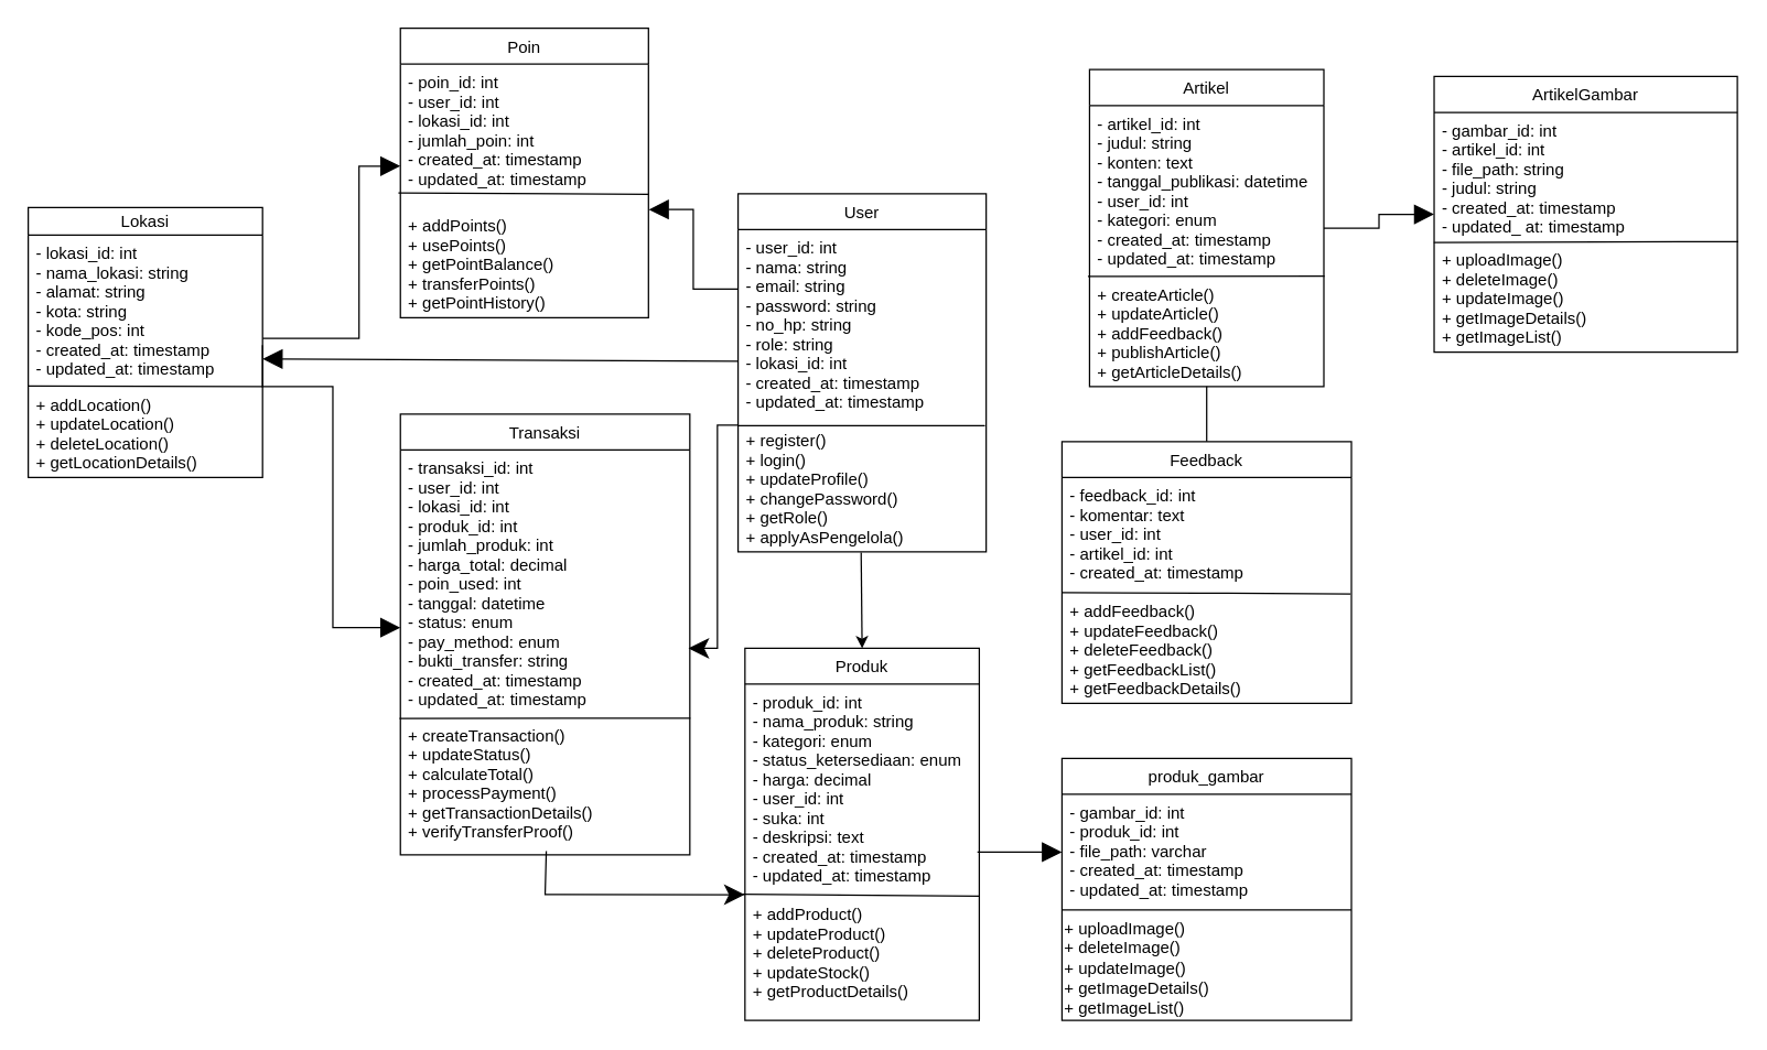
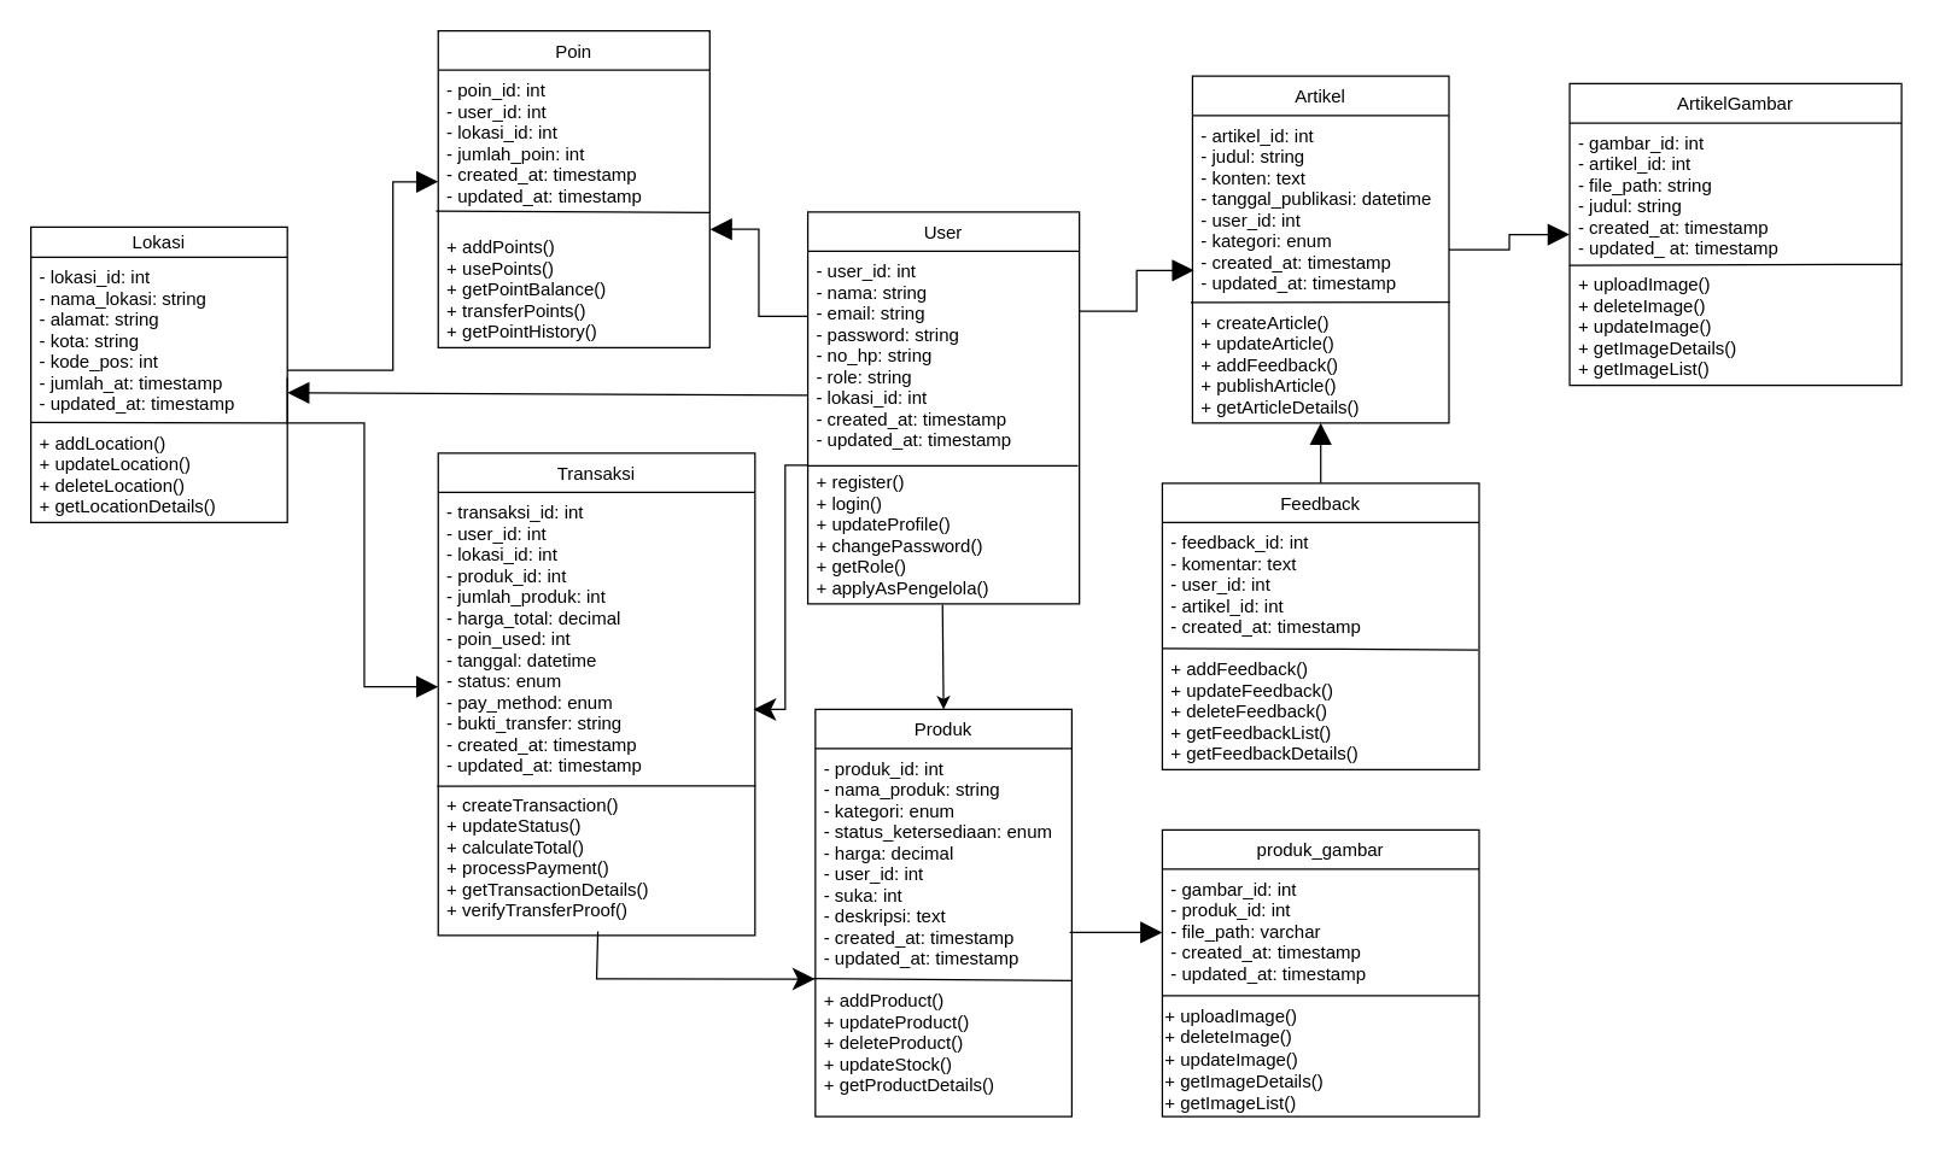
  <mxCell id="0" />
  <mxCell id="1" parent="0" />
  <mxCell id="2" value="Lokasi" style="swimlane;fontStyle=0;childLayout=stackLayout;horizontal=1;startSize=20;horizontalStack=0;resizeParent=1;resizeParentMax=0;resizeLast=0;collapsible=1;marginBottom=0;" parent="1" vertex="1"><mxGeometry x="20" y="150" width="170" height="196" as="geometry" /></mxCell>
- <mxCell id="3" value="- lokasi_id: int&#10;- nama_lokasi: string&#10;- alamat: string&#10;- kota: string&#10;- kode_pos: int&#10;- created_at: timestamp&#10;- updated_at: timestamp" style="text;strokeColor=none;fillColor=none;align=left;verticalAlign=top;spacingLeft=4;spacingRight=4;overflow=hidden;rotatable=0;points=[[0,0.5],[1,0.5]];portConstraint=eastwest;" parent="2" vertex="1"><mxGeometry y="20" width="170" height="110" as="geometry" /></mxCell>
+ <mxCell id="3" value="- lokasi_id: int&#10;- nama_lokasi: string&#10;- alamat: string&#10;- kota: string&#10;- kode_pos: int&#10;- jumlah_at: timestamp&#10;- updated_at: timestamp" style="text;strokeColor=none;fillColor=none;align=left;verticalAlign=top;spacingLeft=4;spacingRight=4;overflow=hidden;rotatable=0;points=[[0,0.5],[1,0.5]];portConstraint=eastwest;" parent="2" vertex="1"><mxGeometry y="20" width="170" height="110" as="geometry" /></mxCell>
  <mxCell id="4" value="" style="endArrow=none;html=1;exitX=0.001;exitY=-0.006;exitDx=0;exitDy=0;exitPerimeter=0;" parent="2" source="5" edge="1"><mxGeometry width="50" height="50" relative="1" as="geometry"><mxPoint y="123.52" as="sourcePoint" /><mxPoint x="170" y="130" as="targetPoint" /></mxGeometry></mxCell>
  <mxCell id="5" value="+ addLocation() &#10;+ updateLocation() &#10;+ deleteLocation() &#10;+ getLocationDetails()" style="text;strokeColor=none;fillColor=none;align=left;verticalAlign=top;spacingLeft=4;spacingRight=4;overflow=hidden;rotatable=0;points=[[0,0.5],[1,0.5]];portConstraint=eastwest;" parent="2" vertex="1"><mxGeometry y="130" width="170" height="66" as="geometry" /></mxCell>
  <mxCell id="6" value="Artikel" style="swimlane;fontStyle=0;childLayout=stackLayout;horizontal=1;startSize=26;horizontalStack=0;resizeParent=1;resizeParentMax=0;resizeLast=0;collapsible=1;marginBottom=0;" parent="1" vertex="1"><mxGeometry x="790" y="50" width="170" height="230" as="geometry" /></mxCell>
  <mxCell id="7" value="- artikel_id: int&#10;- judul: string&#10;- konten: text&#10;- tanggal_publikasi: datetime&#10;- user_id: int&#10;- kategori: enum&#10;- created_at: timestamp&#10;- updated_at: timestamp" style="text;strokeColor=none;fillColor=none;align=left;verticalAlign=top;spacingLeft=4;spacingRight=4;overflow=hidden;rotatable=0;points=[[0,0.5],[1,0.5]];portConstraint=eastwest;" parent="6" vertex="1"><mxGeometry y="26" width="170" height="124" as="geometry" /></mxCell>
  <mxCell id="8" value="" style="endArrow=none;html=1;entryX=1.003;entryY=-0.003;entryDx=0;entryDy=0;entryPerimeter=0;exitX=-0.007;exitY=1.001;exitDx=0;exitDy=0;exitPerimeter=0;" parent="6" source="7" target="9" edge="1"><mxGeometry width="50" height="50" relative="1" as="geometry"><mxPoint y="110" as="sourcePoint" /><mxPoint x="50" y="110" as="targetPoint" /></mxGeometry></mxCell>
  <mxCell id="9" value="+ createArticle() &#10;+ updateArticle() &#10;+ addFeedback() &#10;+ publishArticle() &#10;+ getArticleDetails()" style="text;strokeColor=none;fillColor=none;align=left;verticalAlign=top;spacingLeft=4;spacingRight=4;overflow=hidden;rotatable=0;points=[[0,0.5],[1,0.5]];portConstraint=eastwest;" parent="6" vertex="1"><mxGeometry y="150" width="170" height="80" as="geometry" /></mxCell>
  <mxCell id="10" style="edgeStyle=orthogonalEdgeStyle;html=1;exitX=0.992;exitY=0.792;exitDx=0;exitDy=0;endArrow=block;endFill=1;endSize=12;exitPerimeter=0;rounded=0;curved=0;" parent="1" source="12" target="43" edge="1"><mxGeometry relative="1" as="geometry" /></mxCell>
  <mxCell id="11" value="Produk" style="swimlane;fontStyle=0;childLayout=stackLayout;horizontal=1;startSize=26;horizontalStack=0;resizeParent=1;resizeParentMax=0;resizeLast=0;collapsible=1;marginBottom=0;" parent="1" vertex="1"><mxGeometry x="540" y="470" width="170" height="270" as="geometry" /></mxCell>
  <mxCell id="12" value="- produk_id: int&#10;- nama_produk: string&#10;- kategori: enum&#10;- status_ketersediaan: enum&#10;- harga: decimal&#10;- user_id: int&#10;- suka: int&#10;- deskripsi: text&#10;- created_at: timestamp&#10;- updated_at: timestamp" style="text;strokeColor=none;fillColor=none;align=left;verticalAlign=top;spacingLeft=4;spacingRight=4;overflow=hidden;rotatable=0;points=[[0,0.5],[1,0.5]];portConstraint=eastwest;" parent="11" vertex="1"><mxGeometry y="26" width="170" height="154" as="geometry" /></mxCell>
  <mxCell id="13" value="" style="endArrow=none;html=1;entryX=1;entryY=-0.001;entryDx=0;entryDy=0;entryPerimeter=0;exitX=-0.011;exitY=0.99;exitDx=0;exitDy=0;exitPerimeter=0;" parent="11" source="12" target="14" edge="1"><mxGeometry width="50" height="50" relative="1" as="geometry"><mxPoint y="120" as="sourcePoint" /><mxPoint x="175" y="120" as="targetPoint" /></mxGeometry></mxCell>
  <mxCell id="14" value="+ addProduct() &#10;+ updateProduct() &#10;+ deleteProduct() &#10;+ updateStock() &#10;+ getProductDetails()" style="text;strokeColor=none;fillColor=none;align=left;verticalAlign=top;spacingLeft=4;spacingRight=4;overflow=hidden;rotatable=0;points=[[0,0.5],[1,0.5]];portConstraint=eastwest;" parent="11" vertex="1"><mxGeometry y="180" width="170" height="90" as="geometry" /></mxCell>
  <mxCell id="15" value="Transaksi" style="swimlane;fontStyle=0;childLayout=stackLayout;horizontal=1;startSize=26;horizontalStack=0;resizeParent=1;resizeParentMax=0;resizeLast=0;collapsible=1;marginBottom=0;" parent="1" vertex="1"><mxGeometry x="290" y="300" width="210" height="320" as="geometry" /></mxCell>
  <mxCell id="16" value="- transaksi_id: int&#10;- user_id: int&#10;- lokasi_id: int&#10;- produk_id: int&#10;- jumlah_produk: int&#10;- harga_total: decimal&#10;- poin_used: int&#10;- tanggal: datetime&#10;- status: enum&#10;- pay_method: enum&#10;- bukti_transfer: string&#10;- created_at: timestamp&#10;- updated_at: timestamp" style="text;strokeColor=none;fillColor=none;align=left;verticalAlign=top;spacingLeft=4;spacingRight=4;overflow=hidden;rotatable=0;points=[[0,0.5],[1,0.5]];portConstraint=eastwest;" parent="15" vertex="1"><mxGeometry y="26" width="210" height="194" as="geometry" /></mxCell>
  <mxCell id="17" value="" style="endArrow=none;html=1;entryX=1.002;entryY=1.004;entryDx=0;entryDy=0;entryPerimeter=0;exitX=-0.003;exitY=0.009;exitDx=0;exitDy=0;exitPerimeter=0;" parent="15" source="18" target="16" edge="1"><mxGeometry width="50" height="50" relative="1" as="geometry"><mxPoint y="160" as="sourcePoint" /><mxPoint x="170.34" y="150" as="targetPoint" /></mxGeometry></mxCell>
  <mxCell id="18" value="+ createTransaction() &#10;+ updateStatus() &#10;+ calculateTotal()&#10;+ processPayment()&#10;+ getTransactionDetails()&#10;+ verifyTransferProof()" style="text;strokeColor=none;fillColor=none;align=left;verticalAlign=top;spacingLeft=4;spacingRight=4;overflow=hidden;rotatable=0;points=[[0,0.5],[1,0.5]];portConstraint=eastwest;" parent="15" vertex="1"><mxGeometry y="220" width="210" height="100" as="geometry" /></mxCell>
  <mxCell id="19" value="Poin" style="swimlane;fontStyle=0;childLayout=stackLayout;horizontal=1;startSize=26;horizontalStack=0;resizeParent=1;resizeParentMax=0;resizeLast=0;collapsible=1;marginBottom=0;" parent="1" vertex="1"><mxGeometry x="290" y="20" width="180" height="210" as="geometry" /></mxCell>
  <mxCell id="20" value="- poin_id: int&#10;- user_id: int&#10;- lokasi_id: int&#10;- jumlah_poin: int&#10;- created_at: timestamp&#10;- updated_at: timestamp" style="text;strokeColor=none;fillColor=none;align=left;verticalAlign=top;spacingLeft=4;spacingRight=4;overflow=hidden;rotatable=0;points=[[0,0.5],[1,0.5]];portConstraint=eastwest;" parent="19" vertex="1"><mxGeometry y="26" width="180" height="104" as="geometry" /></mxCell>
  <mxCell id="21" value="" style="endArrow=none;html=1;entryX=1.002;entryY=0.908;entryDx=0;entryDy=0;entryPerimeter=0;exitX=-0.008;exitY=0.899;exitDx=0;exitDy=0;exitPerimeter=0;" parent="19" source="20" target="20" edge="1"><mxGeometry width="50" height="50" relative="1" as="geometry"><mxPoint y="100" as="sourcePoint" /><mxPoint x="180" y="100" as="targetPoint" /></mxGeometry></mxCell>
  <mxCell id="22" value="+ addPoints() &#10;+ usePoints() &#10;+ getPointBalance()&#10;+ transferPoints() &#10;+ getPointHistory()" style="text;strokeColor=none;fillColor=none;align=left;verticalAlign=top;spacingLeft=4;spacingRight=4;overflow=hidden;rotatable=0;points=[[0,0.5],[1,0.5]];portConstraint=eastwest;" parent="19" vertex="1"><mxGeometry y="130" width="180" height="80" as="geometry" /></mxCell>
  <mxCell id="23" value="Feedback" style="swimlane;fontStyle=0;childLayout=stackLayout;horizontal=1;startSize=26;horizontalStack=0;resizeParent=1;resizeParentMax=0;resizeLast=0;collapsible=1;marginBottom=0;" parent="1" vertex="1"><mxGeometry x="770" y="320" width="210" height="190" as="geometry" /></mxCell>
  <mxCell id="24" value="- feedback_id: int&#10;- komentar: text&#10;- user_id: int&#10;- artikel_id: int&#10;- created_at: timestamp" style="text;strokeColor=none;fillColor=none;align=left;verticalAlign=top;spacingLeft=4;spacingRight=4;overflow=hidden;rotatable=0;points=[[0,0.5],[1,0.5]];portConstraint=eastwest;" parent="23" vertex="1"><mxGeometry y="26" width="210" height="84" as="geometry" /></mxCell>
  <mxCell id="25" value="" style="endArrow=none;html=1;exitX=0;exitY=0.996;exitDx=0;exitDy=0;exitPerimeter=0;entryX=0.997;entryY=1.006;entryDx=0;entryDy=0;entryPerimeter=0;" parent="23" source="24" target="24" edge="1"><mxGeometry width="50" height="50" relative="1" as="geometry"><mxPoint y="100" as="sourcePoint" /><mxPoint x="210" y="100" as="targetPoint" /><Array as="points"><mxPoint x="110" y="110" /></Array></mxGeometry></mxCell>
  <mxCell id="26" value="+ addFeedback() &#10;+ updateFeedback() &#10;+ deleteFeedback() &#10;+ getFeedbackList()&#10;+ getFeedbackDetails()" style="text;strokeColor=none;fillColor=none;align=left;verticalAlign=top;spacingLeft=4;spacingRight=4;overflow=hidden;rotatable=0;points=[[0,0.5],[1,0.5]];portConstraint=eastwest;" parent="23" vertex="1"><mxGeometry y="110" width="210" height="80" as="geometry" /></mxCell>
  <mxCell id="27" value="ArtikelGambar" style="swimlane;fontStyle=0;childLayout=stackLayout;horizontal=1;startSize=26;horizontalStack=0;resizeParent=1;resizeParentMax=0;resizeLast=0;collapsible=1;marginBottom=0;" parent="1" vertex="1"><mxGeometry x="1040" y="55" width="220" height="200" as="geometry" /></mxCell>
  <mxCell id="28" value="- gambar_id: int&#10;- artikel_id: int&#10;- file_path: string&#10;- judul: string&#10;- created_at: timestamp&#10;- updated_ at: timestamp" style="text;strokeColor=none;fillColor=none;align=left;verticalAlign=top;spacingLeft=4;spacingRight=4;overflow=hidden;rotatable=0;points=[[0,0.5],[1,0.5]];portConstraint=eastwest;" parent="27" vertex="1"><mxGeometry y="26" width="220" height="94" as="geometry" /></mxCell>
  <mxCell id="29" value="" style="endArrow=none;html=1;entryX=1.003;entryY=0.998;entryDx=0;entryDy=0;entryPerimeter=0;exitX=-0.001;exitY=1.006;exitDx=0;exitDy=0;exitPerimeter=0;" parent="27" source="28" target="28" edge="1"><mxGeometry width="50" height="50" relative="1" as="geometry"><mxPoint y="99.44" as="sourcePoint" /><mxPoint x="160" y="99.44" as="targetPoint" /></mxGeometry></mxCell>
  <mxCell id="30" value="+ uploadImage() &#10;+ deleteImage() &#10;+ updateImage() &#10;+ getImageDetails()&#10;+ getImageList()" style="text;strokeColor=none;fillColor=none;align=left;verticalAlign=top;spacingLeft=4;spacingRight=4;overflow=hidden;rotatable=0;points=[[0,0.5],[1,0.5]];portConstraint=eastwest;" parent="27" vertex="1"><mxGeometry y="120" width="220" height="80" as="geometry" /></mxCell>
  <mxCell id="31" value="" style="endArrow=block;endFill=1;endSize=12;html=1;exitX=0.001;exitY=0.251;exitDx=0;exitDy=0;exitPerimeter=0;" parent="1" edge="1"><mxGeometry width="50" height="50" relative="1" as="geometry"><mxPoint x="535.18" y="261.694" as="sourcePoint" /><mxPoint x="190" y="260" as="targetPoint" /><Array as="points" /></mxGeometry></mxCell>
+ <mxCell id="32" value="" style="endArrow=block;endFill=1;endSize=12;html=1;entryX=0.006;entryY=0.829;entryDx=0;entryDy=0;exitX=1.001;exitY=0.17;exitDx=0;exitDy=0;exitPerimeter=0;rounded=0;edgeStyle=orthogonalEdgeStyle;entryPerimeter=0;" parent="1" source="39" target="7" edge="1"><mxGeometry width="50" height="50" relative="1" as="geometry"><mxPoint x="720" y="240" as="sourcePoint" /><mxPoint x="1000" y="270" as="targetPoint" /><Array as="points"><mxPoint x="753" y="206" /><mxPoint x="753" y="179" /></Array></mxGeometry></mxCell>
  <mxCell id="33" value="" style="endArrow=block;endFill=1;endSize=12;html=1;exitX=0;exitY=0.185;exitDx=0;exitDy=0;entryX=1.001;entryY=0.019;entryDx=0;entryDy=0;exitPerimeter=0;entryPerimeter=0;rounded=0;edgeStyle=orthogonalEdgeStyle;" parent="1" source="39" target="22" edge="1"><mxGeometry width="50" height="50" relative="1" as="geometry"><mxPoint x="540.48" y="251.9" as="sourcePoint" /><mxPoint x="1000" y="430" as="targetPoint" /></mxGeometry></mxCell>
- <mxCell id="34" value="" style="endArrow=none;endFill=1;endSize=12;html=1;exitX=0.5;exitY=0;exitDx=0;exitDy=0;" parent="1" source="23" target="9" edge="1"><mxGeometry width="50" height="50" relative="1" as="geometry"><mxPoint x="1190" y="270" as="sourcePoint" /><mxPoint x="940" y="280" as="targetPoint" /></mxGeometry></mxCell>
+ <mxCell id="34" value="" style="endArrow=block;endFill=1;endSize=12;html=1;exitX=0.5;exitY=0;exitDx=0;exitDy=0;" parent="1" source="23" target="9" edge="1"><mxGeometry width="50" height="50" relative="1" as="geometry"><mxPoint x="1190" y="270" as="sourcePoint" /><mxPoint x="940" y="280" as="targetPoint" /></mxGeometry></mxCell>
  <mxCell id="35" value="" style="endArrow=block;endFill=1;endSize=12;html=1;exitX=1;exitY=0.5;exitDx=0;exitDy=0;entryX=0;entryY=0.5;entryDx=0;entryDy=0;edgeStyle=orthogonalEdgeStyle;rounded=0;curved=0;" parent="1" source="6" target="27" edge="1"><mxGeometry width="50" height="50" relative="1" as="geometry"><mxPoint x="1190" y="270" as="sourcePoint" /><mxPoint x="830" y="590" as="targetPoint" /></mxGeometry></mxCell>
  <mxCell id="36" value="" style="endArrow=block;endFill=1;endSize=12;html=1;edgeStyle=orthogonalEdgeStyle;rounded=0;curved=0;" parent="1" edge="1"><mxGeometry width="50" height="50" relative="1" as="geometry"><mxPoint x="190" y="250" as="sourcePoint" /><mxPoint x="290" y="455" as="targetPoint" /><Array as="points"><mxPoint x="190" y="280" /><mxPoint x="241" y="280" /><mxPoint x="241" y="455" /><mxPoint x="290" y="455" /></Array></mxGeometry></mxCell>
  <mxCell id="37" value="" style="endArrow=block;endFill=1;endSize=12;html=1;entryX=0;entryY=0.5;entryDx=0;entryDy=0;edgeStyle=elbowEdgeStyle;rounded=0;curved=0;" parent="1" edge="1"><mxGeometry width="50" height="50" relative="1" as="geometry"><mxPoint x="190" y="245" as="sourcePoint" /><mxPoint x="290" y="120" as="targetPoint" /><Array as="points"><mxPoint x="260" y="200" /></Array></mxGeometry></mxCell>
  <mxCell id="38" value="User" style="swimlane;fontStyle=0;childLayout=stackLayout;horizontal=1;startSize=26;horizontalStack=0;resizeParent=1;resizeParentMax=0;resizeLast=0;collapsible=1;marginBottom=0;" parent="1" vertex="1"><mxGeometry x="535" width="180" height="260" as="geometry" y="140" /></mxCell>
  <mxCell id="39" value="- user_id: int&#10;- nama: string&#10;- email: string&#10;- password: string&#10;- no_hp: string&#10;- role: string&#10;- lokasi_id: int&#10;- created_at: timestamp&#10;- updated_at: timestamp&#10;&#10;+ register() &#10;+ login()&#10;+ updateProfile() &#10;+ changePassword() &#10;+ getRole()&#10;+ applyAsPengelola()" style="text;strokeColor=none;fillColor=none;align=left;verticalAlign=top;spacingLeft=4;spacingRight=4;overflow=hidden;rotatable=0;points=[[0,0.5],[1,0.5]];portConstraint=eastwest;" parent="38" vertex="1"><mxGeometry y="26" width="180" height="234" as="geometry" /></mxCell>
  <mxCell id="40" value="" style="endArrow=none;html=1;entryX=0.995;entryY=0.609;entryDx=0;entryDy=0;entryPerimeter=0;exitX=0;exitY=0.609;exitDx=0;exitDy=0;exitPerimeter=0;" parent="38" source="39" target="39" edge="1"><mxGeometry width="50" height="50" relative="1" as="geometry"><mxPoint y="160" as="sourcePoint" /><mxPoint x="180" y="140" as="targetPoint" /></mxGeometry></mxCell>
  <mxCell id="41" value="produk_gambar" style="swimlane;fontStyle=0;childLayout=stackLayout;horizontal=1;startSize=26;horizontalStack=0;resizeParent=1;resizeParentMax=0;resizeLast=0;collapsible=1;marginBottom=0;" parent="1" vertex="1"><mxGeometry x="770" y="550" width="210" height="190" as="geometry" /></mxCell>
  <mxCell id="42" value="" style="endArrow=none;html=1;" parent="41" edge="1"><mxGeometry width="50" height="50" relative="1" as="geometry"><mxPoint y="110" as="sourcePoint" /><mxPoint x="210" y="110" as="targetPoint" /></mxGeometry></mxCell>
  <mxCell id="43" value="- gambar_id: int&#10;- produk_id: int&#10;- file_path: varchar&#10;- created_at: timestamp&#10;- updated_at: timestamp" style="text;strokeColor=none;fillColor=none;align=left;verticalAlign=top;spacingLeft=4;spacingRight=4;overflow=hidden;rotatable=0;points=[[0,0.5],[1,0.5]];portConstraint=eastwest;" parent="41" vertex="1"><mxGeometry y="26" width="210" height="84" as="geometry" /></mxCell>
  <mxCell id="44" value="+ uploadImage() &#10;+ deleteImage() &#10;+ updateImage() &#10;+ getImageDetails()&#10;+ getImageList()" style="text;whiteSpace=wrap;" parent="41" vertex="1"><mxGeometry y="110" width="210" height="80" as="geometry" /></mxCell>
  <mxCell id="45" style="edgeStyle=none;html=1;exitX=0.5;exitY=0;exitDx=0;exitDy=0;entryX=0.496;entryY=1.002;entryDx=0;entryDy=0;entryPerimeter=0;endArrow=none;endFill=0;startArrow=classic;startFill=1;endSize=12;targetPerimeterSpacing=12;sourcePerimeterSpacing=6;" parent="1" source="11" target="39" edge="1"><mxGeometry relative="1" as="geometry" /></mxCell>
  <mxCell id="46" style="edgeStyle=orthogonalEdgeStyle;html=1;exitX=0.504;exitY=0.973;exitDx=0;exitDy=0;exitPerimeter=0;entryX=-0.001;entryY=-0.013;entryDx=0;entryDy=0;entryPerimeter=0;elbow=vertical;rounded=0;curved=0;endSize=12;" parent="1" source="18" target="14" edge="1"><mxGeometry relative="1" as="geometry"><Array as="points"><mxPoint x="396" y="619" /><mxPoint x="395" y="619" /><mxPoint x="395" y="649" /></Array></mxGeometry></mxCell>
  <mxCell id="47" style="edgeStyle=orthogonalEdgeStyle;html=1;elbow=vertical;rounded=0;curved=0;endSize=12;" parent="1" source="39" edge="1"><mxGeometry relative="1" as="geometry"><mxPoint x="406" y="558" as="sourcePoint" /><mxPoint x="499" y="470" as="targetPoint" /><Array as="points"><mxPoint x="520" y="308" /><mxPoint x="520" y="470" /></Array></mxGeometry></mxCell>
